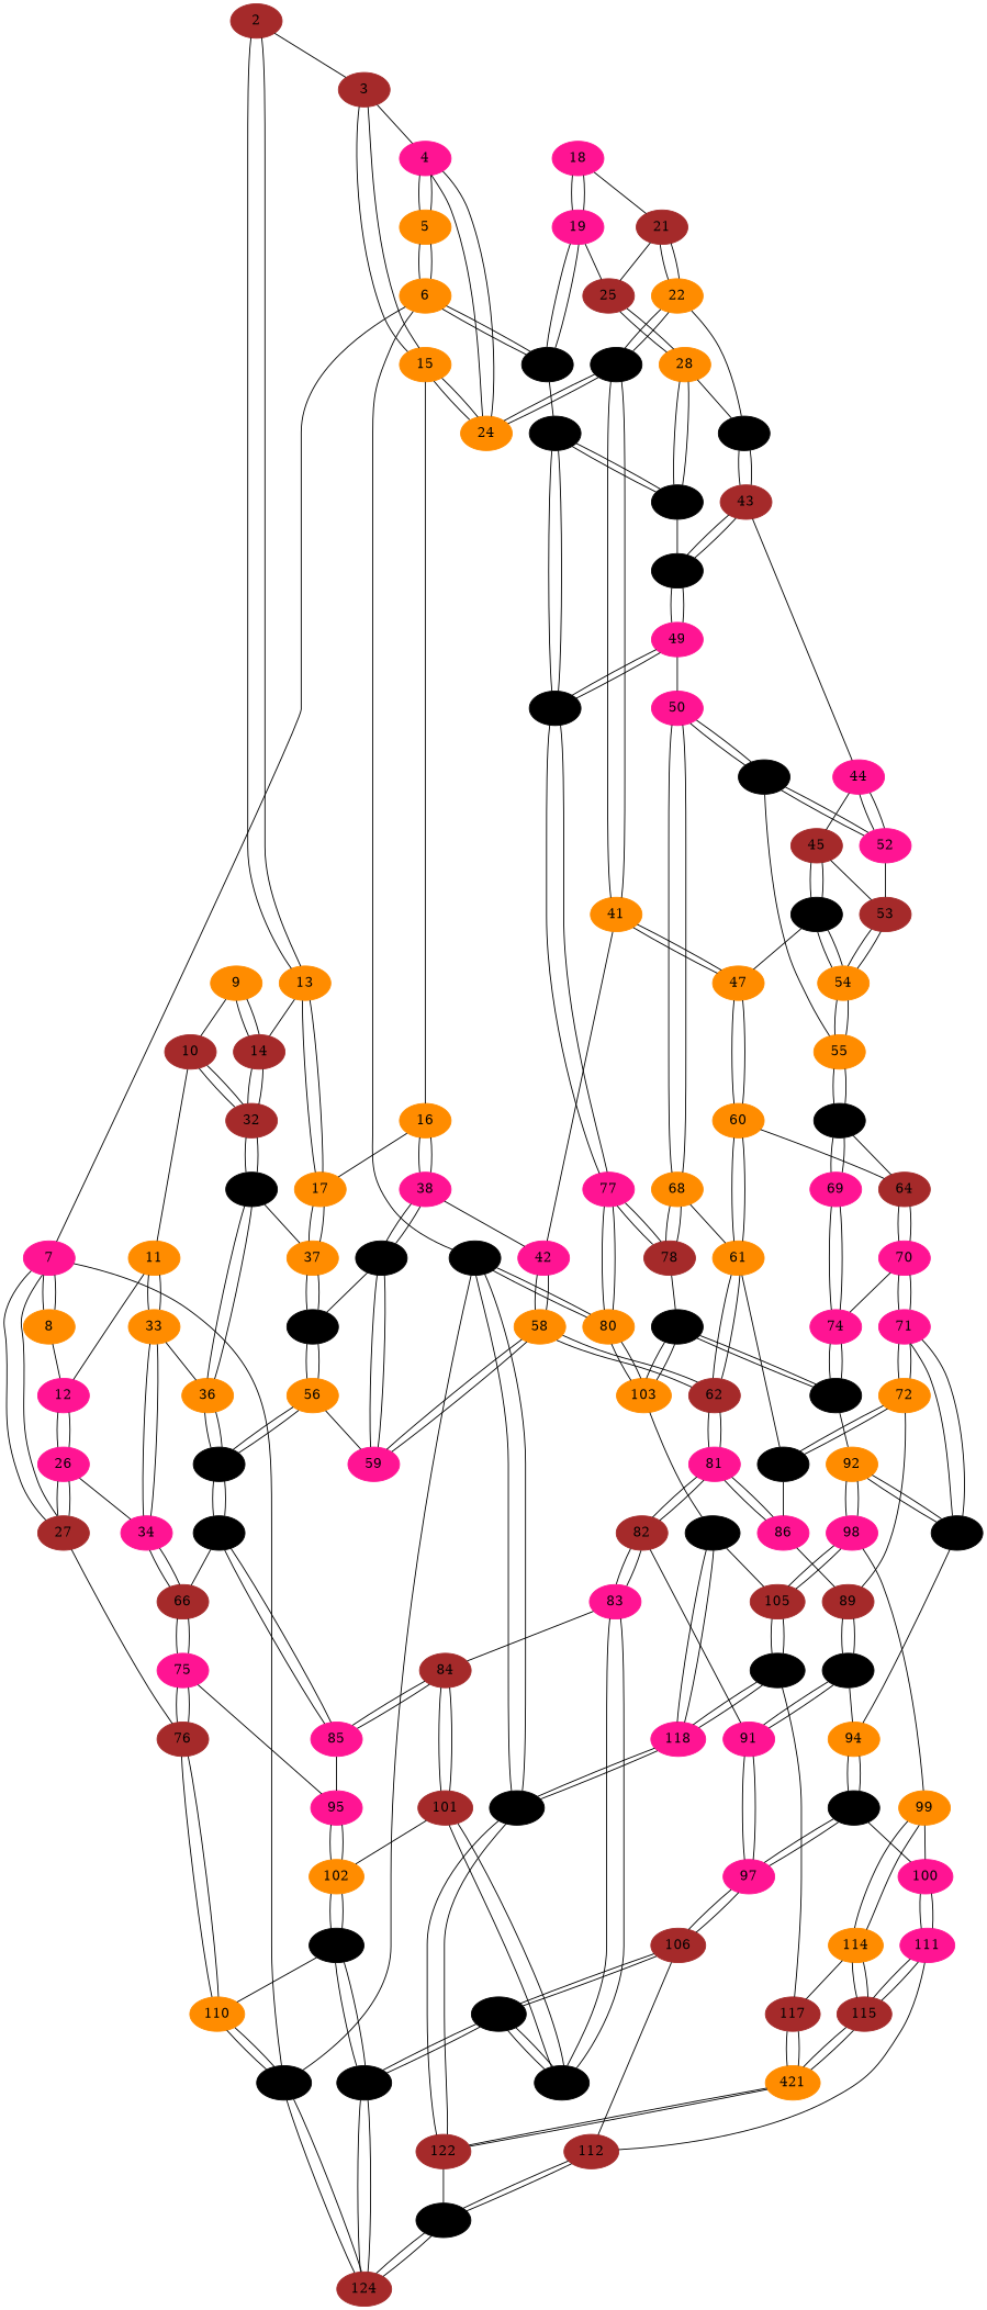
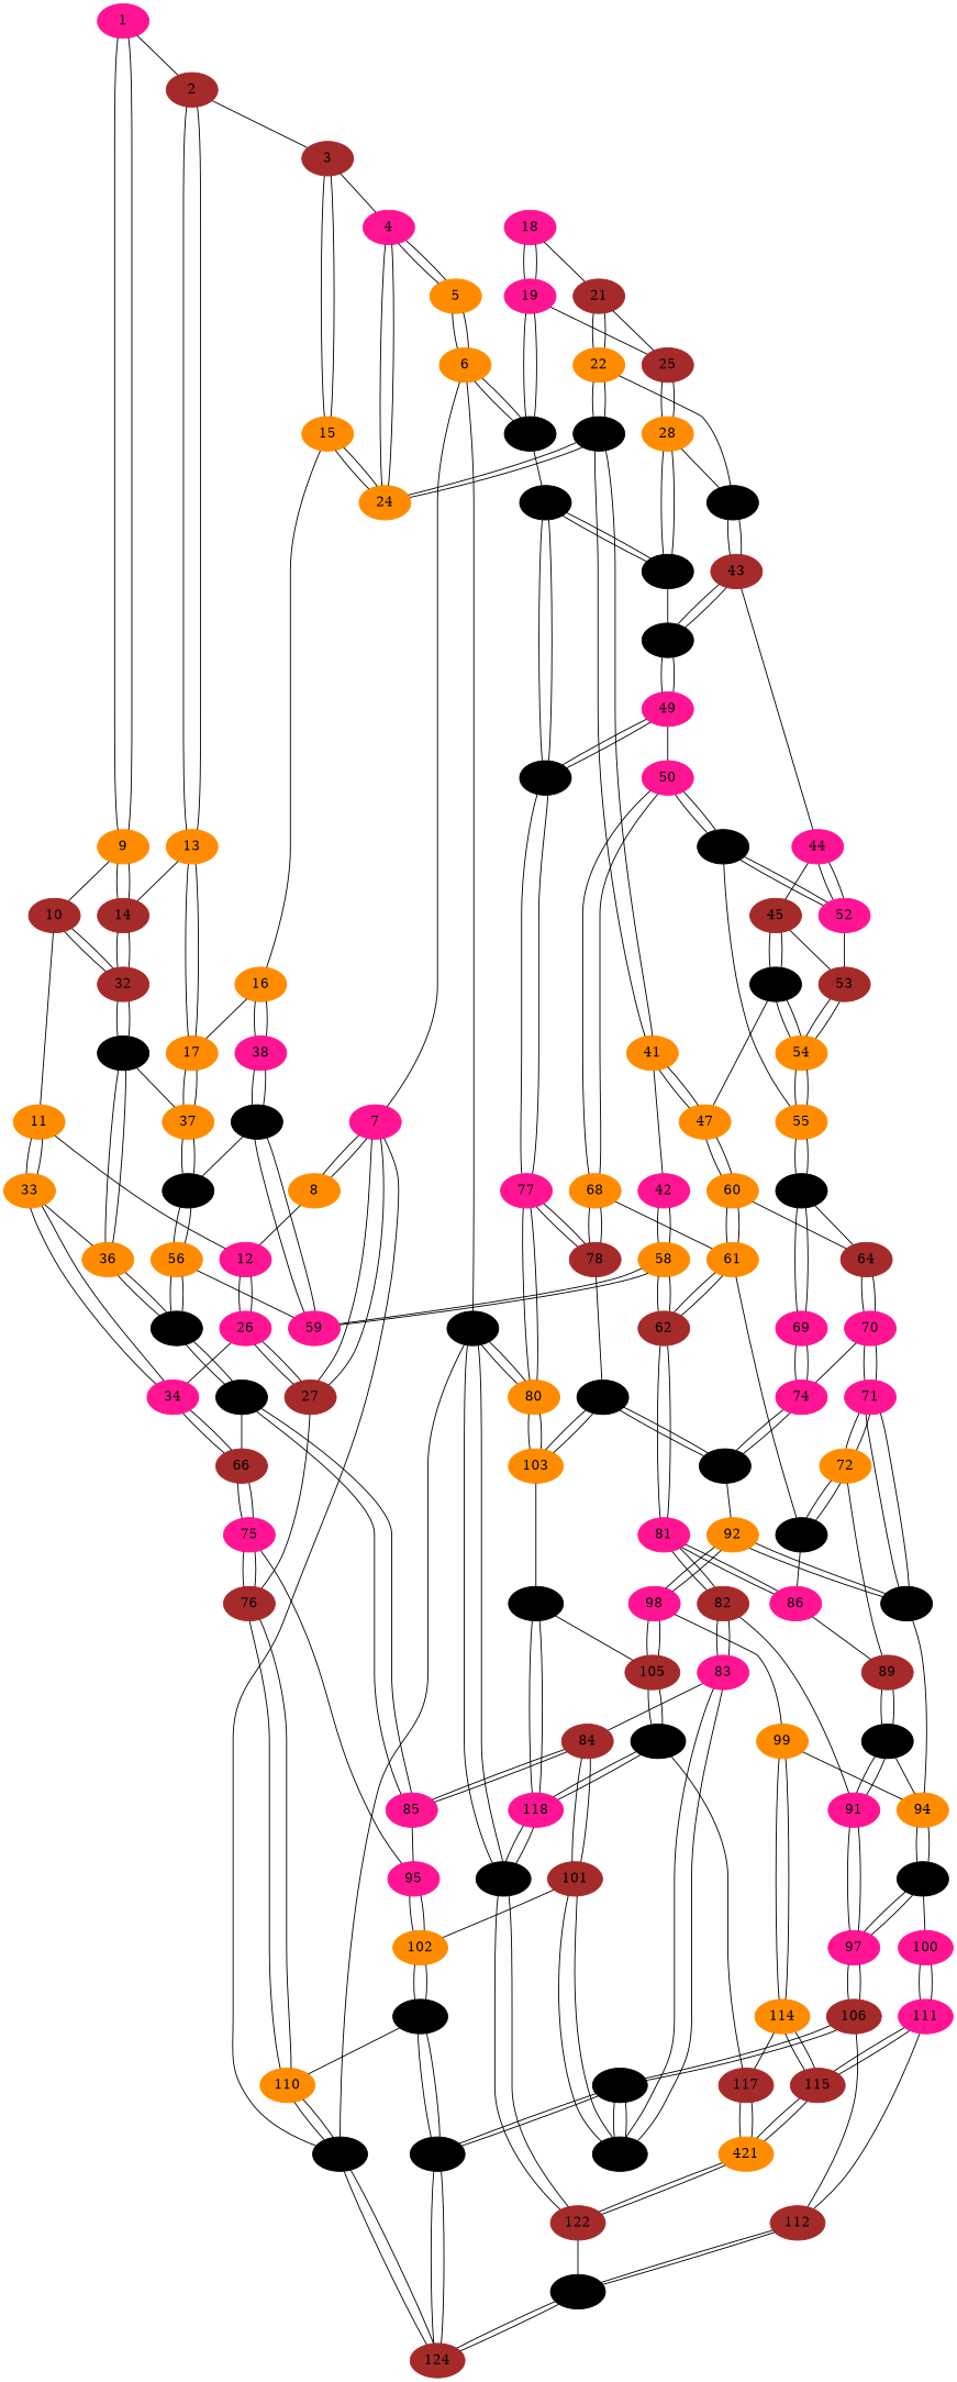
  graph {
    node [color=darkorange style=filled]
+   1 [color=deeppink]
    2 [color=brown]
    9
    3 [color=brown]
    13
    10 [color=brown]
    14 [color=brown]
    4 [color=deeppink]
    15
    17
    5
    24
    16
    6
    7 [color=deeppink]
    20 [color=black]
    79 [color=black]
    8
    27 [color=brown]
    120 [color=black]
    30 [color=black]
    80
    119 [color=black]
    12 [color=deeppink]
    76 [color=brown]
    124 [color=brown]
    26 [color=deeppink]
    11
    32 [color=brown]
    33
    35 [color=black]
    34 [color=deeppink]
    36
    37
    38 [color=deeppink]
    39 [color=black]
    42 [color=deeppink]
    40 [color=black]
    18 [color=deeppink]
    19 [color=deeppink]
    21 [color=brown]
    25 [color=brown]
    22
    28
    31 [color=black]
    67 [color=black]
    23 [color=black]
    29 [color=black]
    41
    43 [color=brown]
    47
    66 [color=brown]
    110
    48 [color=black]
    44 [color=deeppink]
    77 [color=deeppink]
    49 [color=deeppink]
    57 [color=black]
    75 [color=deeppink]
    65 [color=black]
    56
    59 [color=deeppink]
    58
    60
    62 [color=brown]
    45 [color=brown]
    52 [color=deeppink]
    46 [color=black]
    53 [color=brown]
    54
    55
    61
    64 [color=brown]
    50 [color=deeppink]
    51 [color=black]
    68
    78 [color=brown]
    63 [color=black]
    69 [color=deeppink]
    85 [color=deeppink]
    81 [color=deeppink]
    73 [color=black]
    70 [color=deeppink]
    86 [color=deeppink]
    82 [color=brown]
    74 [color=deeppink]
    71 [color=deeppink]
    95 [color=deeppink]
    87 [color=black]
    88 [color=black]
    72
    93 [color=black]
    89 [color=brown]
    94
    90 [color=black]
    92
    102
    103
    122 [color=brown]
    104 [color=black]
    83 [color=deeppink]
    91 [color=deeppink]
    84 [color=brown]
    108 [color=black]
    97 [color=deeppink]
    101 [color=brown]
    98 [color=deeppink]
    96 [color=black]
    106 [color=brown]
    99
    105 [color=brown]
    100 [color=deeppink]
    109 [color=black]
    111 [color=deeppink]
    107 [color=black]
    112 [color=brown]
    114
    116 [color=black]
    115 [color=brown]
    117 [color=brown]
    113 [color=black]
    118 [color=deeppink]
    123 [color=black]
    n124 [label=421]
+   1 -- 2
+   1 -- 9
+   1 -- 9
    2 -- 3
    2 -- 13
    2 -- 13
    9 -- 10
    9 -- 14
    9 -- 14
    3 -- 4
    3 -- 15
    3 -- 15
    13 -- 14
    13 -- 17
    13 -- 17
    10 -- 11
    10 -- 32
    10 -- 32
    14 -- 32
    14 -- 32
    4 -- 5
    4 -- 5
    4 -- 24
    4 -- 24
    15 -- 24
    15 -- 24
    15 -- 16
    17 -- 37
    17 -- 37
    5 -- 6
    5 -- 6
    16 -- 17
    16 -- 38
    16 -- 38
    6 -- 7
    6 -- 20
    6 -- 20
    6 -- 79
    7 -- 8
    7 -- 8
    7 -- 27
    7 -- 27
    7 -- 120
    20 -- 30
    79 -- 120
    79 -- 80
    79 -- 80
    79 -- 119
    79 -- 119
    8 -- 12
    27 -- 76
    120 -- 124
    120 -- 124
    30 -- 31
    30 -- 31
    30 -- 67
    30 -- 67
    80 -- 103
    80 -- 103
    119 -- 122
    119 -- 122
    12 -- 26
    12 -- 26
    76 -- 110
    76 -- 110
    26 -- 27
    26 -- 27
    26 -- 34
    11 -- 12
    11 -- 33
    11 -- 33
    32 -- 35
    32 -- 35
    33 -- 34
    33 -- 34
    33 -- 36
    35 -- 36
    35 -- 36
    35 -- 37
    34 -- 66
    34 -- 66
    36 -- 57
    36 -- 57
    37 -- 40
    37 -- 40
    38 -- 39
    38 -- 39
-   38 -- 42
    39 -- 40
    39 -- 59
    39 -- 59
    42 -- 58
    42 -- 58
    40 -- 56
    40 -- 56
    18 -- 19
    18 -- 19
    18 -- 21
    19 -- 20
    19 -- 20
    19 -- 25
    21 -- 25
    21 -- 22
    21 -- 22
    25 -- 28
    25 -- 28
    22 -- 23
    22 -- 23
    22 -- 29
    28 -- 31
    28 -- 31
    28 -- 29
    31 -- 48
    67 -- 77
    67 -- 77
    23 -- 24
    23 -- 24
    23 -- 41
    23 -- 41
    29 -- 43
    29 -- 43
    41 -- 42
    41 -- 47
    41 -- 47
    43 -- 48
    43 -- 48
    43 -- 44
    47 -- 60
    47 -- 60
    66 -- 75
    66 -- 75
    110 -- 120
    110 -- 120
    48 -- 49
    48 -- 49
    44 -- 45
    44 -- 52
    44 -- 52
    77 -- 80
    77 -- 80
    77 -- 78
    77 -- 78
    49 -- 67
    49 -- 67
    49 -- 50
    57 -- 65
    57 -- 65
    75 -- 76
    75 -- 76
    75 -- 95
    65 -- 66
    65 -- 85
    65 -- 85
    56 -- 57
    56 -- 57
    56 -- 59
    58 -- 59
    58 -- 59
    58 -- 62
    58 -- 62
    60 -- 61
    60 -- 61
    60 -- 64
    62 -- 81
    62 -- 81
    45 -- 46
    45 -- 46
    45 -- 53
    52 -- 53
    46 -- 47
    46 -- 54
    46 -- 54
    53 -- 54
    53 -- 54
    54 -- 55
    54 -- 55
    55 -- 63
    55 -- 63
    61 -- 62
    61 -- 62
    61 -- 73
    64 -- 70
    64 -- 70
    50 -- 51
    50 -- 51
    50 -- 68
    50 -- 68
    51 -- 52
    51 -- 52
    51 -- 55
    68 -- 61
    68 -- 78
    68 -- 78
    78 -- 87
    63 -- 64
    63 -- 69
    63 -- 69
    69 -- 74
    69 -- 74
    85 -- 95
    81 -- 86
    81 -- 86
    81 -- 82
    81 -- 82
    73 -- 86
    70 -- 74
    70 -- 71
    70 -- 71
    86 -- 89
    82 -- 83
    82 -- 83
    82 -- 91
    74 -- 88
    74 -- 88
    71 -- 72
    71 -- 72
    71 -- 93
    71 -- 93
    95 -- 102
    95 -- 102
    87 -- 88
    87 -- 88
    87 -- 103
    87 -- 103
    88 -- 92
    72 -- 73
    72 -- 73
    72 -- 89
    93 -- 94
    89 -- 90
    89 -- 90
    94 -- 96
    94 -- 96
    90 -- 94
    90 -- 91
    90 -- 91
    92 -- 93
    92 -- 93
    92 -- 98
    92 -- 98
    102 -- 109
    102 -- 109
    103 -- 104
    122 -- 123
    104 -- 105
    104 -- 118
    104 -- 118
    83 -- 84
    83 -- 108
    83 -- 108
    91 -- 97
    91 -- 97
    84 -- 85
    84 -- 85
    84 -- 101
    84 -- 101
    97 -- 106
    97 -- 106
    101 -- 102
    101 -- 108
    101 -- 108
    98 -- 99
    98 -- 105
    98 -- 105
    96 -- 97
    96 -- 97
    96 -- 100
    106 -- 107
    106 -- 107
    106 -- 112
-   99 -- 100
+   99 -- 94
    99 -- 114
    99 -- 114
    105 -- 116
    105 -- 116
    100 -- 111
    100 -- 111
    109 -- 110
    109 -- 113
    109 -- 113
    111 -- 112
    111 -- 115
    111 -- 115
    107 -- 108
    107 -- 108
    107 -- 113
    107 -- 113
    112 -- 123
    112 -- 123
    114 -- 115
    114 -- 115
    114 -- 117
    116 -- 117
    116 -- 118
    116 -- 118
    115 -- n124
    115 -- n124
    117 -- n124
    117 -- n124
    113 -- 124
    113 -- 124
    118 -- 119
    118 -- 119
    123 -- 124
    123 -- 124
    n124 -- 122
    n124 -- 122
  }
